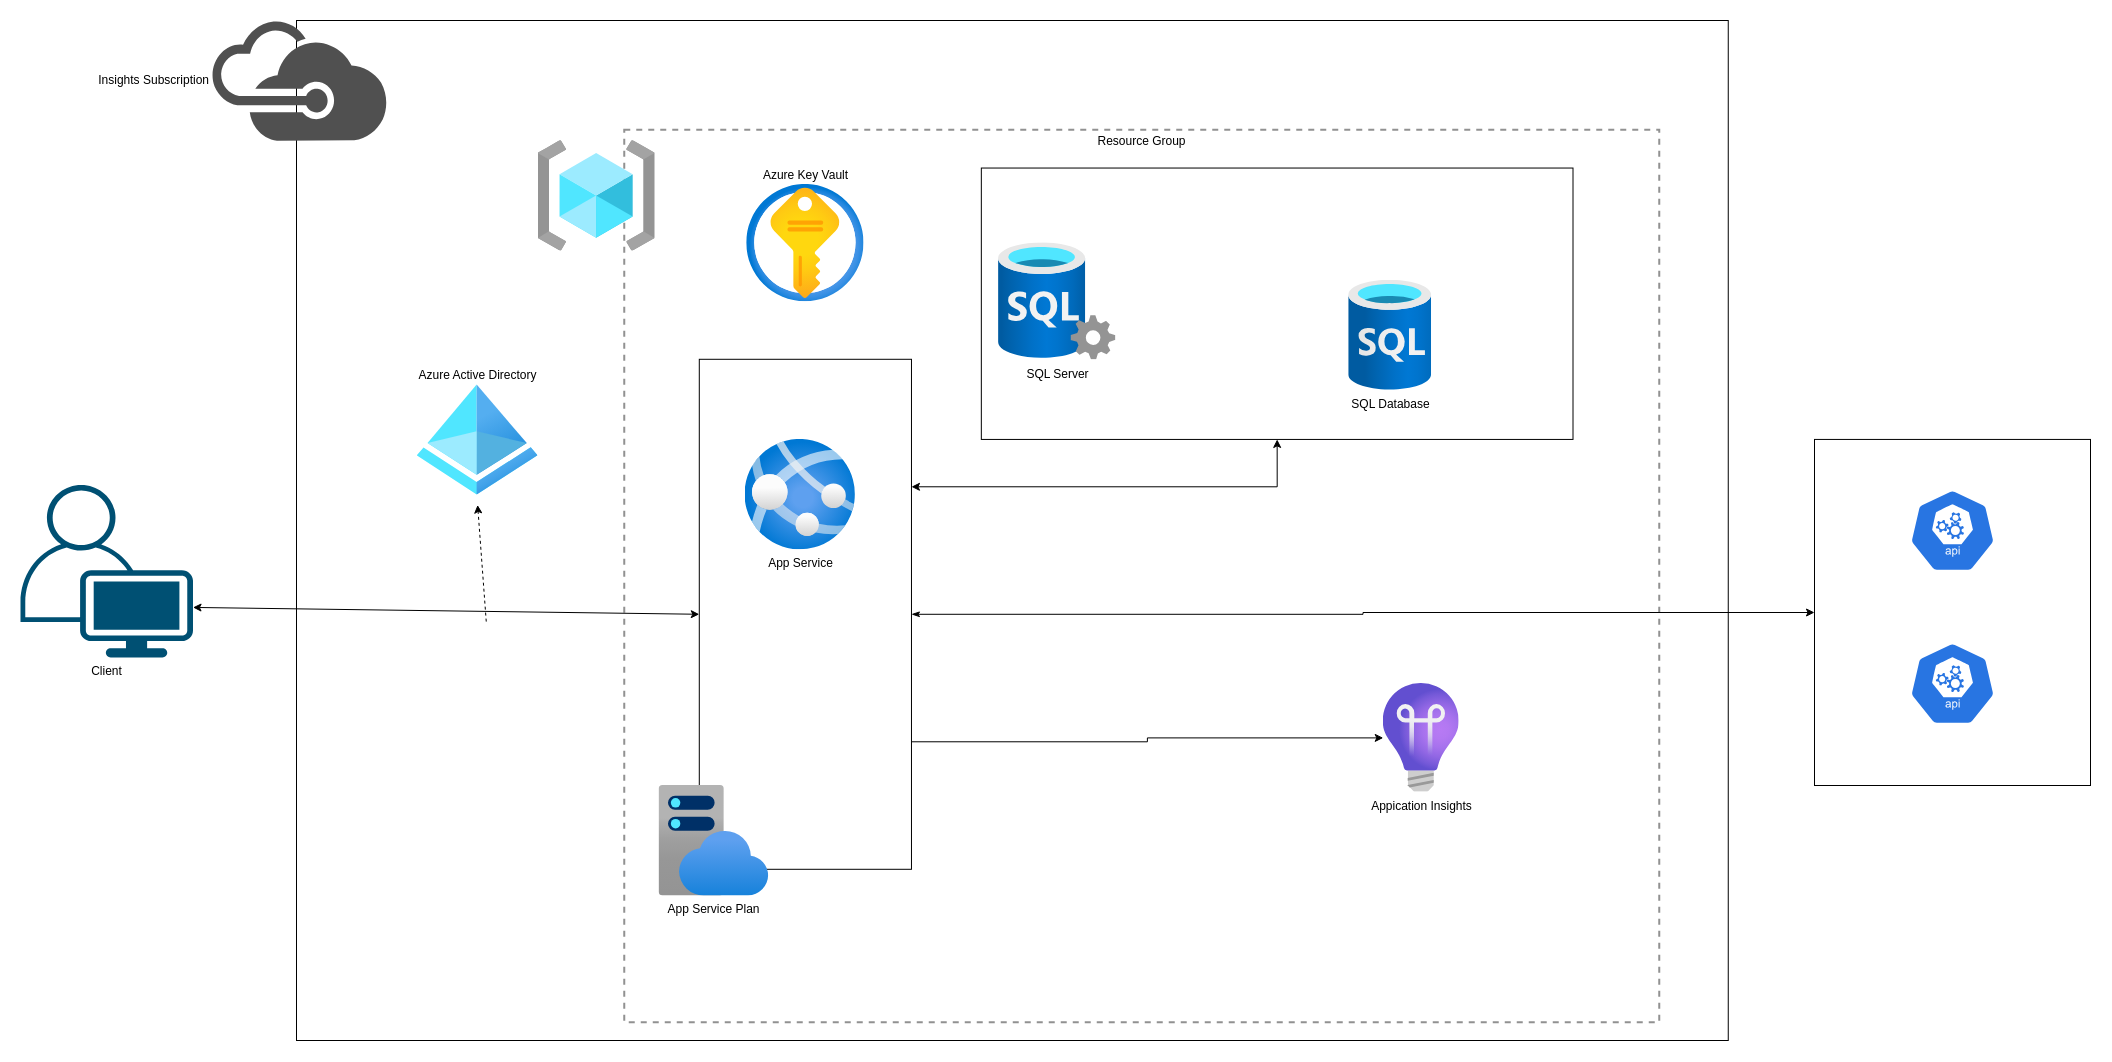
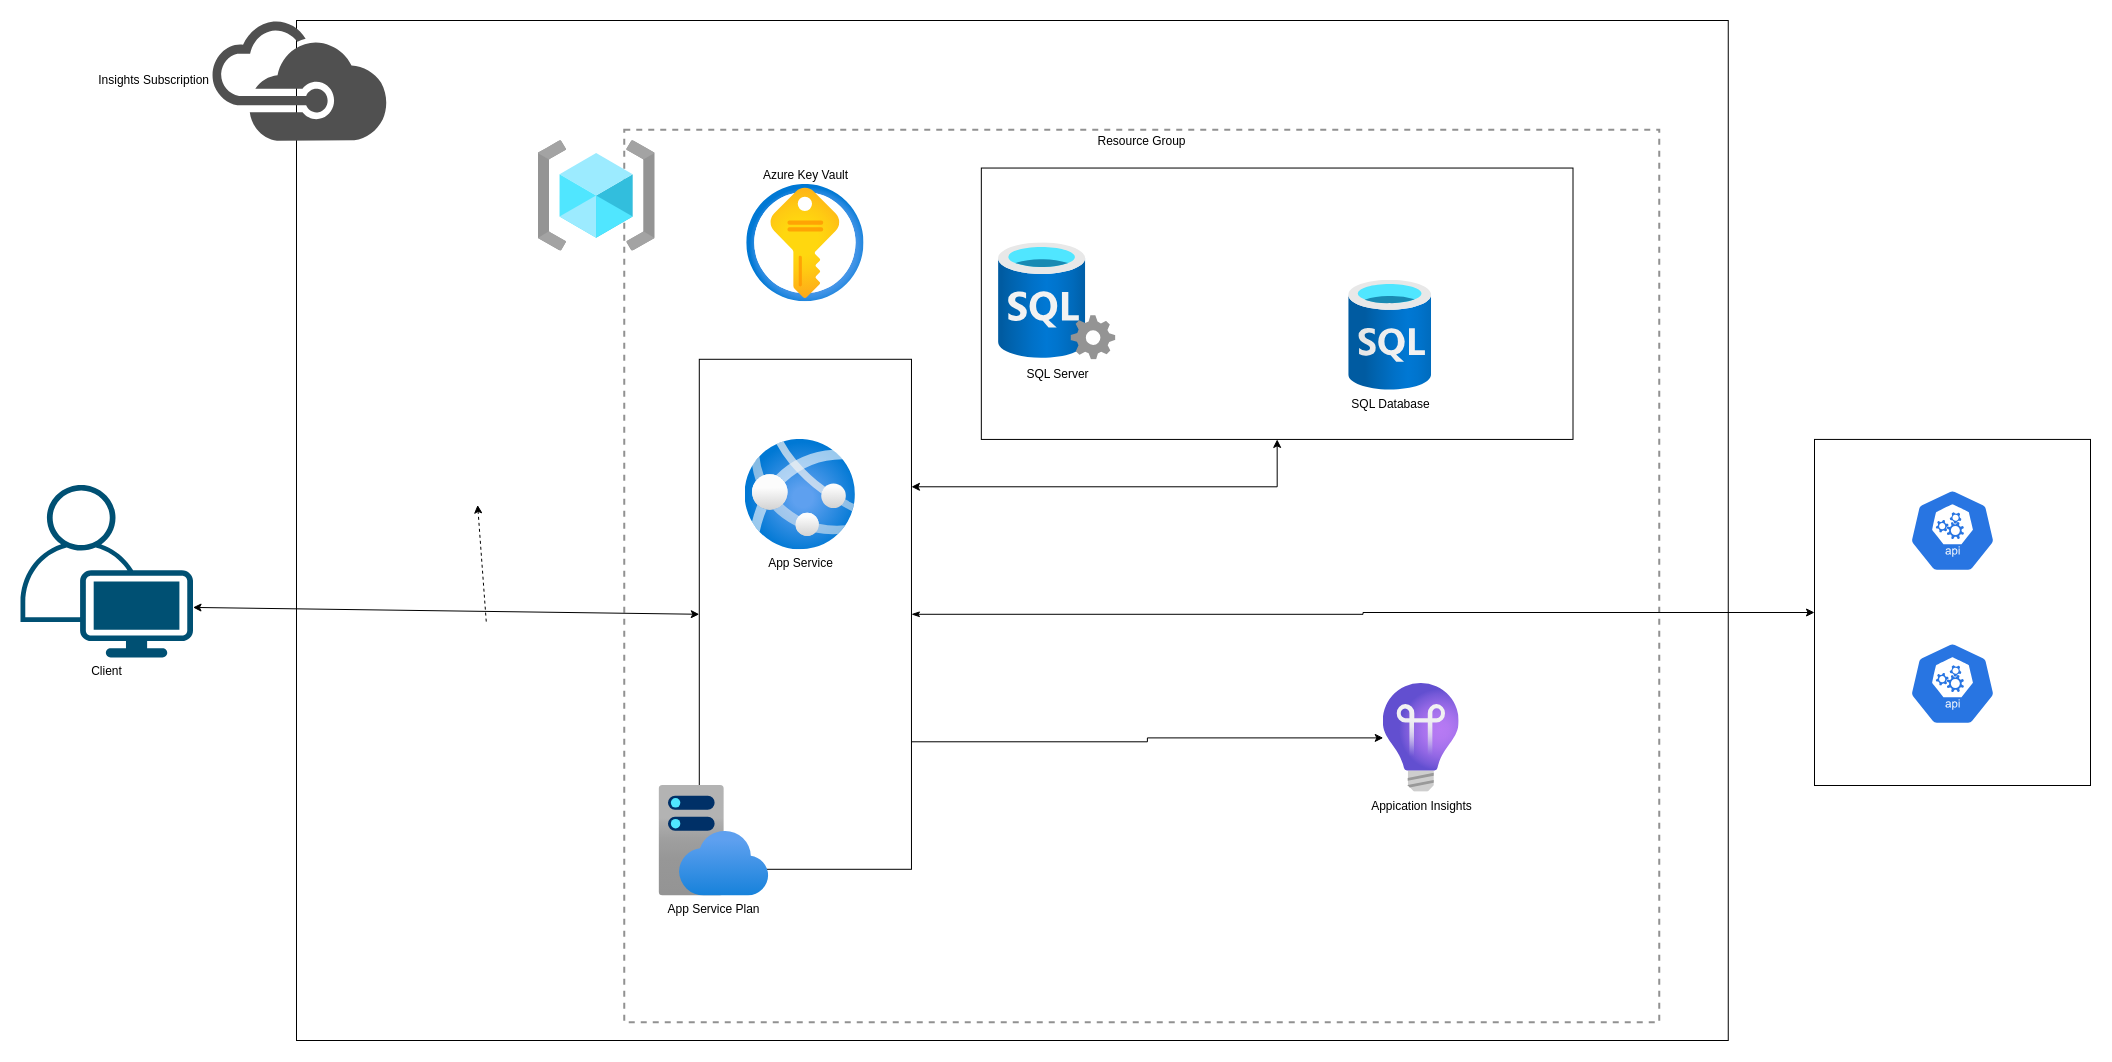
  <mxCell id="0" />
  <mxCell id="1" parent="0" />
  <mxCell id="2" value="" style="group" vertex="1" connectable="0" parent="1"><mxGeometry x="20" y="20" width="2070" height="1020" as="geometry" /></mxCell>
  <mxCell id="3" value="Client" style="points=[[0.35,0,0],[0.98,0.51,0],[1,0.71,0],[0.67,1,0],[0,0.795,0],[0,0.65,0]];verticalLabelPosition=bottom;sketch=0;html=1;verticalAlign=top;aspect=fixed;align=center;pointerEvents=1;shape=mxgraph.cisco19.user;fillColor=#005073;strokeColor=none;" vertex="1" parent="2"><mxGeometry y="464.464" width="172.5" height="172.5" as="geometry" /></mxCell>
  <mxCell id="4" value="" style="rounded=0;whiteSpace=wrap;html=1;" vertex="1" parent="2"><mxGeometry x="276" width="1431.75" height="1020" as="geometry" /></mxCell>
  <mxCell id="5" value="Insights Subscription&lt;br&gt;" style="sketch=0;pointerEvents=1;shadow=0;dashed=0;html=1;strokeColor=none;fillColor=#505050;labelPosition=left;verticalLabelPosition=middle;outlineConnect=0;verticalAlign=middle;align=right;shape=mxgraph.office.clouds.azure;" vertex="1" parent="2"><mxGeometry x="189.75" width="177.675" height="120.214" as="geometry" /></mxCell>
- <mxCell id="6" value="Azure Active Directory" style="image;aspect=fixed;html=1;points=[];align=center;fontSize=12;image=img/lib/azure2/identity/Azure_Active_Directory.svg;labelPosition=center;verticalLabelPosition=top;verticalAlign=bottom;" vertex="1" parent="2"><mxGeometry x="396.75" y="364.286" width="120.75" height="110.4" as="geometry" /></mxCell>
  <mxCell id="7" value="Resource Group" style="fontStyle=0;verticalAlign=top;align=center;spacingTop=-2;fillColor=none;rounded=0;whiteSpace=wrap;html=1;strokeColor=#919191;strokeWidth=2;dashed=1;container=1;collapsible=0;expand=0;recursiveResize=0;" vertex="1" parent="2"><mxGeometry x="603.75" y="109.286" width="1035" height="892.5" as="geometry" /></mxCell>
  <mxCell id="8" style="edgeStyle=orthogonalEdgeStyle;rounded=0;orthogonalLoop=1;jettySize=auto;html=1;exitX=1;exitY=0.75;exitDx=0;exitDy=0;" edge="1" parent="7" source="10" target="16"><mxGeometry relative="1" as="geometry" /></mxCell>
  <mxCell id="9" style="edgeStyle=orthogonalEdgeStyle;rounded=0;orthogonalLoop=1;jettySize=auto;html=1;exitX=1;exitY=0.25;exitDx=0;exitDy=0;entryX=0.5;entryY=1;entryDx=0;entryDy=0;startArrow=classic;startFill=1;" edge="1" parent="7" source="10" target="13"><mxGeometry relative="1" as="geometry" /></mxCell>
  <mxCell id="10" value="" style="rounded=0;whiteSpace=wrap;html=1;" vertex="1" parent="7"><mxGeometry x="75.037" y="229.5" width="212.175" height="510" as="geometry" /></mxCell>
  <mxCell id="11" value="App Service" style="image;aspect=fixed;html=1;points=[];align=center;fontSize=12;image=img/lib/azure2/app_services/App_Services.svg;" vertex="1" parent="7"><mxGeometry x="120.75" y="309.643" width="110.4" height="110.4" as="geometry" /></mxCell>
  <mxCell id="12" value="App Service Plan&lt;br&gt;" style="image;aspect=fixed;html=1;points=[];align=center;fontSize=12;image=img/lib/azure2/app_services/App_Service_Plans.svg;" vertex="1" parent="7"><mxGeometry x="34.5" y="655.714" width="110.4" height="110.4" as="geometry" /></mxCell>
  <mxCell id="13" value="" style="rounded=0;whiteSpace=wrap;html=1;" vertex="1" parent="7"><mxGeometry x="357.075" y="38.25" width="591.675" height="271.393" as="geometry" /></mxCell>
  <mxCell id="14" value="SQL Server" style="image;aspect=fixed;html=1;points=[];align=center;fontSize=12;image=img/lib/azure2/databases/SQL_Server.svg;" vertex="1" parent="7"><mxGeometry x="374.325" y="112.929" width="117.3" height="117.3" as="geometry" /></mxCell>
  <mxCell id="15" value="SQL Database" style="image;aspect=fixed;html=1;points=[];align=center;fontSize=12;image=img/lib/azure2/databases/SQL_Database.svg;" vertex="1" parent="7"><mxGeometry x="724.5" y="150.214" width="82.8" height="110.4" as="geometry" /></mxCell>
  <mxCell id="16" value="Appication Insights" style="image;aspect=fixed;html=1;points=[];align=center;fontSize=12;image=img/lib/azure2/devops/Application_Insights.svg;" vertex="1" parent="7"><mxGeometry x="759.0" y="553.714" width="75.9" height="108.675" as="geometry" /></mxCell>
  <mxCell id="17" value="Azure Key Vault" style="image;aspect=fixed;html=1;points=[];align=center;fontSize=12;image=img/lib/azure2/security/Key_Vaults.svg;labelPosition=center;verticalLabelPosition=top;verticalAlign=bottom;" vertex="1" parent="7"><mxGeometry x="122.475" y="54.643" width="117.3" height="117.3" as="geometry" /></mxCell>
  <mxCell id="18" value="" style="image;aspect=fixed;html=1;points=[];align=center;fontSize=12;image=img/lib/azure2/general/Resource_Groups.svg;" vertex="1" parent="2"><mxGeometry x="517.5" y="120.214" width="117.3" height="110.4" as="geometry" /></mxCell>
  <mxCell id="19" value="" style="rounded=0;whiteSpace=wrap;html=1;" vertex="1" parent="2"><mxGeometry x="1794.0" y="418.929" width="276" height="346.071" as="geometry" /></mxCell>
  <mxCell id="20" value="" style="sketch=0;html=1;dashed=0;whitespace=wrap;fillColor=#2875E2;strokeColor=#ffffff;points=[[0.005,0.63,0],[0.1,0.2,0],[0.9,0.2,0],[0.5,0,0],[0.995,0.63,0],[0.72,0.99,0],[0.5,1,0],[0.28,0.99,0]];verticalLabelPosition=bottom;align=center;verticalAlign=top;shape=mxgraph.kubernetes.icon;prIcon=api" vertex="1" parent="2"><mxGeometry x="1888.875" y="466.286" width="86.25" height="87.429" as="geometry" /></mxCell>
  <mxCell id="21" value="" style="sketch=0;html=1;dashed=0;whitespace=wrap;fillColor=#2875E2;strokeColor=#ffffff;points=[[0.005,0.63,0],[0.1,0.2,0],[0.9,0.2,0],[0.5,0,0],[0.995,0.63,0],[0.72,0.99,0],[0.5,1,0],[0.28,0.99,0]];verticalLabelPosition=bottom;align=center;verticalAlign=top;shape=mxgraph.kubernetes.icon;prIcon=api" vertex="1" parent="2"><mxGeometry x="1888.875" y="619.286" width="86.25" height="87.429" as="geometry" /></mxCell>
  <mxCell id="22" value="" style="endArrow=classic;startArrow=classic;html=1;rounded=0;entryX=1;entryY=0.71;entryDx=0;entryDy=0;entryPerimeter=0;exitX=0;exitY=0.5;exitDx=0;exitDy=0;" edge="1" parent="2" source="10" target="3"><mxGeometry width="50" height="50" relative="1" as="geometry"><mxPoint x="1173" y="473.571" as="sourcePoint" /><mxPoint x="1259.25" y="382.5" as="targetPoint" /></mxGeometry></mxCell>
  <mxCell id="23" style="edgeStyle=orthogonalEdgeStyle;rounded=0;orthogonalLoop=1;jettySize=auto;html=1;exitX=1;exitY=0.5;exitDx=0;exitDy=0;strokeColor=default;startArrow=classicThin;startFill=1;" edge="1" parent="2" source="10" target="19"><mxGeometry relative="1" as="geometry" /></mxCell>
  <mxCell id="24" value="" style="endArrow=classic;html=1;rounded=0;dashed=1;" edge="1" parent="2"><mxGeometry width="50" height="50" relative="1" as="geometry"><mxPoint x="465.75" y="601.071" as="sourcePoint" /><mxPoint x="457.125" y="484.5" as="targetPoint" /></mxGeometry></mxCell>
